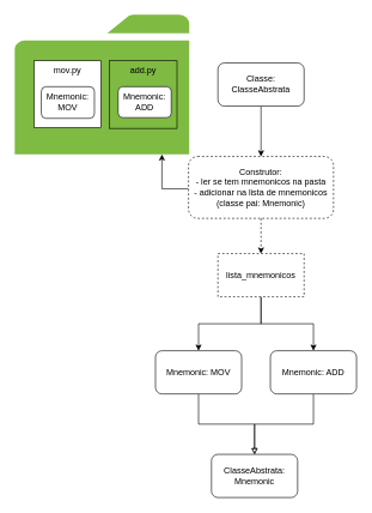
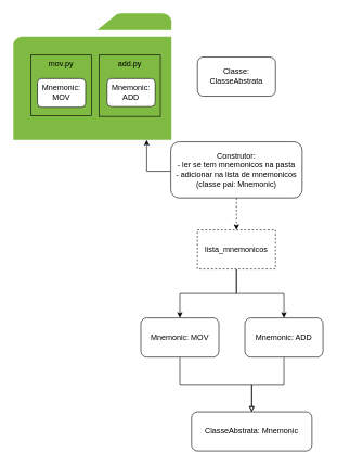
  <mxCell id="0" />
  <mxCell id="1" parent="0" />
- <mxCell id="2" value="" style="edgeStyle=orthogonalEdgeStyle;rounded=0;orthogonalLoop=1;jettySize=auto;html=1;" parent="1" source="13" target="12" edge="1"><mxGeometry relative="1" as="geometry"><mxPoint x="341" y="185" as="sourcePoint" /></mxGeometry></mxCell>
- <mxCell id="3" value="ClasseAbstrata: Mnemonic" style="rounded=1;whiteSpace=wrap;html=1;" parent="1" vertex="1"><mxGeometry x="294" y="631" width="120" height="60" as="geometry" /></mxCell>
+ <mxCell id="3" value="ClasseAbstrata: Mnemonic" style="rounded=1;whiteSpace=wrap;html=1;" parent="1" vertex="1"><mxGeometry x="294" y="631" width="185" height="60" as="geometry" /></mxCell>
  <mxCell id="4" style="edgeStyle=orthogonalEdgeStyle;rounded=0;orthogonalLoop=1;jettySize=auto;html=1;endArrow=block;endFill=0;" parent="1" source="5" target="3" edge="1"><mxGeometry relative="1" as="geometry" /></mxCell>
  <mxCell id="5" value="Mnemonic: MOV" style="rounded=1;whiteSpace=wrap;html=1;" parent="1" vertex="1"><mxGeometry x="216" y="487" width="120" height="60" as="geometry" /></mxCell>
  <mxCell id="6" style="edgeStyle=orthogonalEdgeStyle;rounded=0;orthogonalLoop=1;jettySize=auto;html=1;endArrow=block;endFill=0;" parent="1" source="7" target="3" edge="1"><mxGeometry relative="1" as="geometry" /></mxCell>
  <mxCell id="7" value="Mnemonic: ADD" style="rounded=1;whiteSpace=wrap;html=1;" parent="1" vertex="1"><mxGeometry x="376" y="487" width="120" height="60" as="geometry" /></mxCell>
  <mxCell id="8" value="" style="sketch=0;pointerEvents=1;shadow=0;dashed=0;html=1;strokeColor=none;labelPosition=center;verticalLabelPosition=bottom;verticalAlign=top;outlineConnect=0;align=center;shape=mxgraph.office.concepts.folder;fillColor=#7FBA42;" parent="1" vertex="1"><mxGeometry x="20" y="20" width="243" height="194" as="geometry" /></mxCell>
- <mxCell id="9" value="mov.py" style="whiteSpace=wrap;html=1;aspect=fixed;verticalAlign=top;" parent="1" vertex="1"><mxGeometry x="47" y="84" width="93" height="93" as="geometry" /></mxCell>
+ <mxCell id="9" value="mov.py" style="whiteSpace=wrap;html=1;aspect=fixed;verticalAlign=top;fillColor=#7fba42;" parent="1" vertex="1"><mxGeometry x="47" y="84" width="93" height="93" as="geometry" /></mxCell>
  <mxCell id="10" value="add.py" style="whiteSpace=wrap;html=1;aspect=fixed;verticalAlign=top;fillColor=#7fba42;" parent="1" vertex="1"><mxGeometry x="152" y="84" width="94" height="94" as="geometry" /></mxCell>
  <mxCell id="11" style="edgeStyle=orthogonalEdgeStyle;rounded=0;orthogonalLoop=1;jettySize=auto;html=1;" parent="1" source="12" target="8" edge="1"><mxGeometry relative="1" as="geometry"><Array as="points"><mxPoint x="225" y="262" /></Array></mxGeometry></mxCell>
- <mxCell id="12" value="Construtor:&lt;br&gt;- ler se tem mnemonicos na pasta&lt;br&gt;- adicionar na lista de mnemonicos (classe pai: Mnemonic)" style="rounded=1;whiteSpace=wrap;html=1;dashed=1;" parent="1" vertex="1"><mxGeometry x="262" y="217" width="202" height="86" as="geometry" /></mxCell>
+ <mxCell id="12" value="Construtor:&lt;br&gt;- ler se tem mnemonicos na pasta&lt;br&gt;- adicionar na lista de mnemonicos (classe pai: Mnemonic)" style="rounded=1;whiteSpace=wrap;html=1;" parent="1" vertex="1"><mxGeometry x="262" y="217" width="202" height="86" as="geometry" /></mxCell>
  <mxCell id="13" value="Classe: ClasseAbstrata&lt;br&gt;" style="rounded=1;whiteSpace=wrap;html=1;" parent="1" vertex="1"><mxGeometry x="303" y="87" width="120" height="60" as="geometry" /></mxCell>
  <mxCell id="14" value="" style="edgeStyle=orthogonalEdgeStyle;rounded=0;orthogonalLoop=1;jettySize=auto;html=1;dashed=1;" parent="1" source="12" target="17" edge="1"><mxGeometry relative="1" as="geometry"><mxPoint x="331" y="322" as="sourcePoint" /></mxGeometry></mxCell>
  <mxCell id="15" style="edgeStyle=orthogonalEdgeStyle;rounded=0;orthogonalLoop=1;jettySize=auto;html=1;" parent="1" source="17" target="5" edge="1"><mxGeometry relative="1" as="geometry" /></mxCell>
  <mxCell id="16" style="edgeStyle=orthogonalEdgeStyle;rounded=0;orthogonalLoop=1;jettySize=auto;html=1;" parent="1" source="17" target="7" edge="1"><mxGeometry relative="1" as="geometry" /></mxCell>
  <mxCell id="17" value="lista_mnemonicos" style="rounded=0;whiteSpace=wrap;html=1;dashed=1;" parent="1" vertex="1"><mxGeometry x="303" y="352" width="120" height="60" as="geometry" /></mxCell>
  <mxCell id="18" value="Mnemonic: MOV" style="rounded=1;whiteSpace=wrap;html=1;" parent="1" vertex="1"><mxGeometry x="57" y="120" width="74" height="44" as="geometry" /></mxCell>
  <mxCell id="19" value="Mnemonic: ADD" style="rounded=1;whiteSpace=wrap;html=1;" parent="1" vertex="1"><mxGeometry x="164" y="120" width="74" height="43" as="geometry" /></mxCell>
